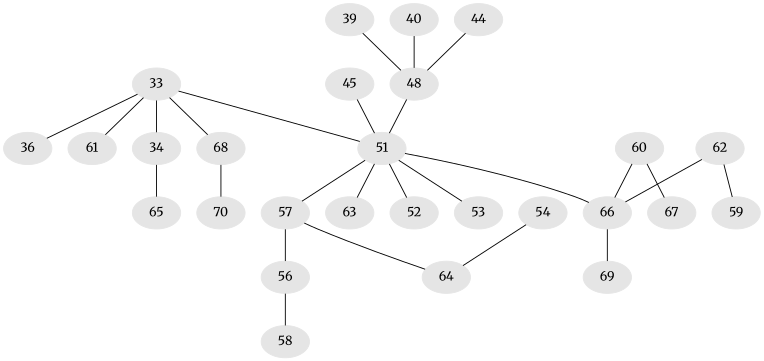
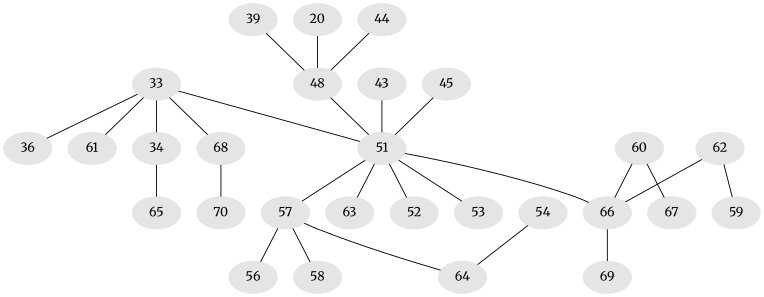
  graph {
    fontname=Merriweather
    node [color=gray90 fontname=Merriweather style=filled]
    edge [fontname=Merriweather]
    33 [super="+4+5+9+10+15+13+14+17+25+28+30"]
    34
    36
    51 [super="+42+50+41"]
    61
    68
    65
    52
    53
    57 [super="+3"]
    63
    66 [super="+55"]
    70
    48 [super="+35+27+23"]
    39
-   40
+   40 [label=20]
+   43
    44
    45
    56
    64 [super="+49"]
    69
    58
    54
    60
    67
    62
    59
    33 -- 34
    33 -- 36
    33 -- 51
    33 -- 61
    33 -- 68
    34 -- 65
    51 -- 52
    51 -- 53
    51 -- 57
    51 -- 63
    51 -- 66
    68 -- 70
    57 -- 56
    57 -- 64
    66 -- 69
    48 -- 51
    39 -- 48
    40 -- 48
+   43 -- 51
    44 -- 48
    45 -- 51
-   56 -- 58
+   57 -- 58
    54 -- 64
    60 -- 66
    60 -- 67
    62 -- 66
    62 -- 59
  }
